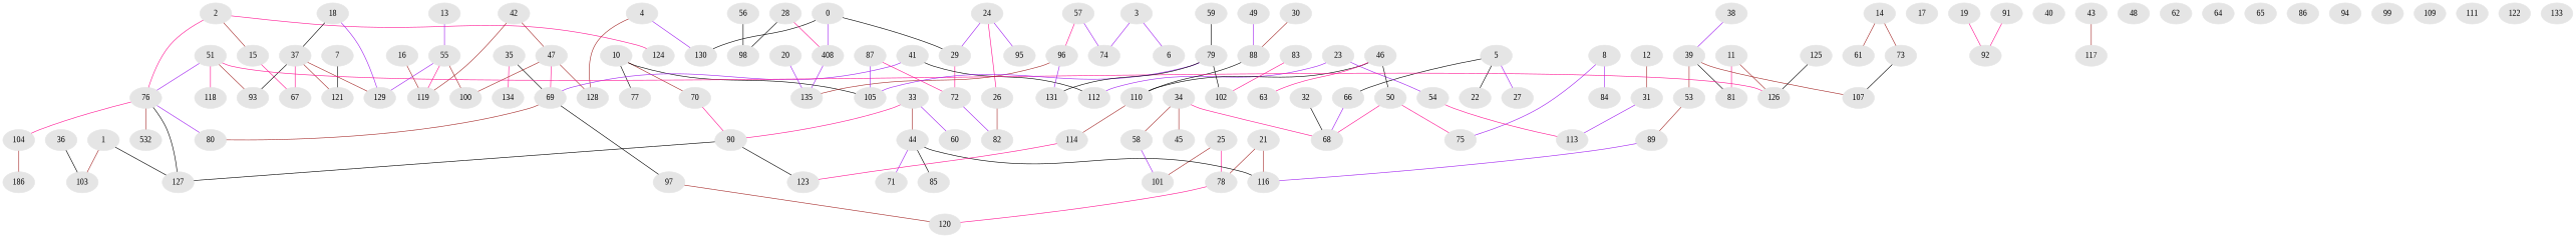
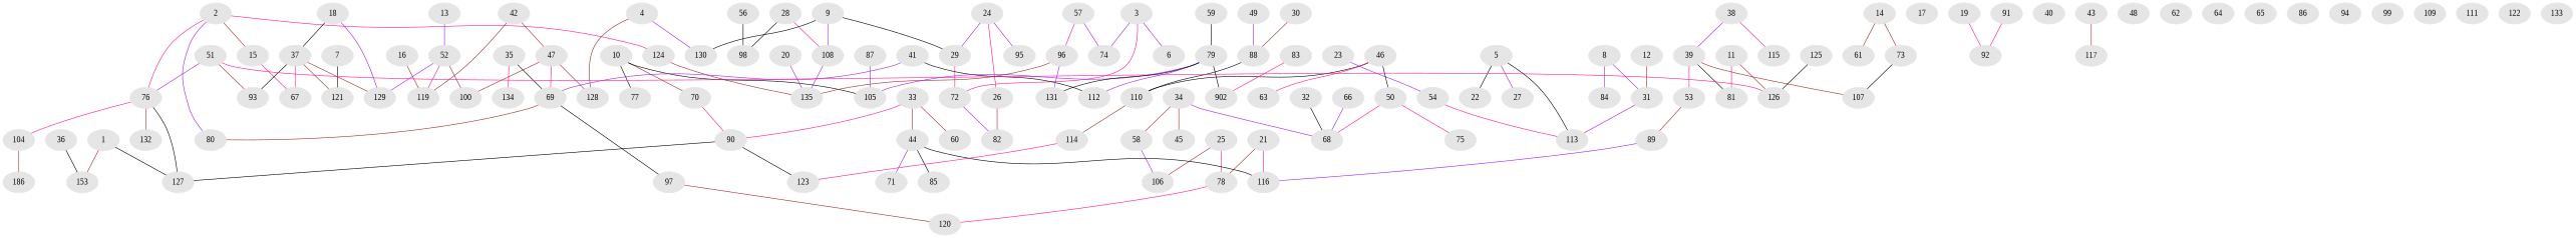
  graph {
    fontname="Liberation Serif"
    node [color=gray90 fontname="Liberation Serif" style=filled]
    edge [color=brown fontname="Liberation Serif"]
    1
-   103
+   103 [label=153]
    127
    2
    15
    76
    80
    124
    67
    104
-   132 [label=532]
+   132
    135
    3
    6
    72
    74
    82
    4
    128
    130
    5
    22
    27
    66
    68
    7
    121
    8
    75
    84
-   9 [label=0]
+   9
    29
-   108 [label=408]
+   108
    10
    70
    77
    105
    90
    11
    81
    126
    12
    31
    113
    13
-   55
+   55 [label=52]
    119
    129
    100
    14
    61
    73
    107
    16
    17
    18
    37
    93
    19
    92
    20
    21
    78
    116
    120
    23
    54
    112
    24
    26
    95
    25
-   101
+   101 [label=106]
    28
    98
    30
    88
    110
    32
    33
    44
    60
    71
    85
    123
    34
    45
    58
    35
    69
    134
    97
    36
    38
    39
+   115
    53
    89
    40
    41
    42
    47
    43
    117
    46
    50
    63
    114
    48
    49
    51
-   118
    56
    57
    96
    131
    59
    79
-   102
+   102 [label=902]
    62
    64
    65
    n123 [label=186]
    83
    86
    87
    91
    94
    99
    109
    111
    122
    125
    133
    1 -- 103
    1 -- 127 [color=black]
    2 -- 15
    2 -- 76 [color=deeppink]
-   76 -- 80 [color=purple]
+   2 -- 80 [color=purple]
    2 -- 124 [color=deeppink]
    15 -- 67 [color=deeppink]
    76 -- 127 [color=black]
    76 -- 104 [color=deeppink]
    76 -- 132
+   124 -- 135
    104 -- n123
    3 -- 6 [color=purple]
-   87 -- 72 [color=deeppink]
+   3 -- 72 [color=deeppink]
    3 -- 74 [color=purple]
    72 -- 82 [color=purple]
    4 -- 128
    4 -- 130 [color=purple]
    5 -- 22 [color=black]
    5 -- 27 [color=purple]
-   5 -- 66 [color=black]
+   5 -- 113 [color=black]
    66 -- 68 [color=purple]
    7 -- 121 [color=black]
-   8 -- 75 [color=purple]
+   8 -- 31 [color=purple]
    8 -- 84 [color=purple]
    9 -- 130 [color=black]
    9 -- 29 [color=black]
    9 -- 108 [color=purple]
    29 -- 72 [color=deeppink]
    108 -- 135 [color=purple]
    10 -- 70
    10 -- 77 [color=black]
    10 -- 105 [color=black]
    70 -- 90 [color=deeppink]
    90 -- 127 [color=black]
    90 -- 123 [color=black]
    11 -- 81 [color=deeppink]
    11 -- 126
    12 -- 31
    31 -- 113 [color=purple]
    13 -- 55 [color=purple]
    55 -- 119 [color=deeppink]
    55 -- 129 [color=purple]
    55 -- 100
    14 -- 61
    14 -- 73
    73 -- 107 [color=black]
    16 -- 119
    18 -- 129 [color=purple]
    18 -- 37 [color=black]
    37 -- 67 [color=deeppink]
    37 -- 121
    37 -- 129
    37 -- 93 [color=black]
    19 -- 92 [color=deeppink]
    20 -- 135 [color=purple]
    21 -- 78
-   21 -- 116
+   21 -- 116 [color=deeppink]
    78 -- 120 [color=deeppink]
    23 -- 54 [color=purple]
-   23 -- 112 [color=purple]
+   79 -- 112 [color=purple]
    54 -- 113 [color=deeppink]
    24 -- 29 [color=purple]
    24 -- 26 [color=deeppink]
    24 -- 95 [color=purple]
    26 -- 82
    25 -- 78 [color=deeppink]
    25 -- 101
    28 -- 108 [color=deeppink]
    28 -- 98 [color=black]
    30 -- 88
    88 -- 110 [color=black]
    110 -- 114
    32 -- 68 [color=black]
    33 -- 90 [color=deeppink]
    33 -- 44
-   33 -- 60 [color=purple]
+   33 -- 60
    44 -- 116 [color=black]
    44 -- 71 [color=purple]
    44 -- 85 [color=black]
-   34 -- 68 [color=deeppink]
+   34 -- 68 [color=purple]
    34 -- 45
    34 -- 58
    58 -- 101 [color=purple]
    35 -- 69 [color=black]
    35 -- 134 [color=deeppink]
    69 -- 80
    69 -- 97 [color=black]
    97 -- 120
    36 -- 103 [color=black]
    38 -- 39 [color=purple]
+   38 -- 115 [color=deeppink]
    39 -- 81 [color=black]
    39 -- 107
-   39 -- 53
+   39 -- 53 [color=deeppink]
    53 -- 89
    89 -- 116 [color=purple]
    41 -- 112 [color=black]
    41 -- 69 [color=purple]
    42 -- 119
    42 -- 47
    47 -- 128
    47 -- 100
    47 -- 69 [color=deeppink]
    43 -- 117
    46 -- 110 [color=black]
    46 -- 50 [color=black]
    46 -- 63 [color=deeppink]
    50 -- 68 [color=deeppink]
    50 -- 75 [color=deeppink]
    114 -- 123 [color=deeppink]
    49 -- 88 [color=purple]
    51 -- 76 [color=purple]
    51 -- 126 [color=deeppink]
    51 -- 93
-   51 -- 118 [color=deeppink]
    56 -- 98 [color=black]
    57 -- 74 [color=purple]
    57 -- 96 [color=deeppink]
    96 -- 135
    96 -- 131 [color=purple]
    59 -- 79 [color=black]
    79 -- 105 [color=purple]
    79 -- 131 [color=black]
    79 -- 102 [color=black]
    83 -- 102 [color=deeppink]
    87 -- 105 [color=purple]
    91 -- 92 [color=deeppink]
    125 -- 126 [color=black]
  }
